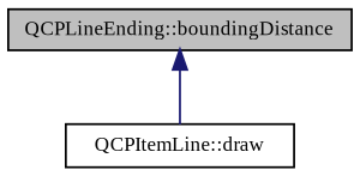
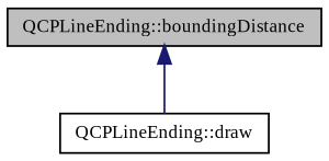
  digraph {
    rankdir=TB
    fontname="Liberation Serif"
    node [color=black fontname="Liberation Serif" fontsize=10 shape=record style=filled]
    n1 [fillcolor=grey75 fontcolor=black height=0.2 label="QCPLineEnding::boundingDistance" width=0.4]
-   n2 [fillcolor=white height=0.2 label="QCPItemLine::draw" width=0.4]
+   n2 [fillcolor=white height=0.2 label="QCPLineEnding::draw" width=0.4]
    n1 -> n2 [color=midnightblue dir=back fontname="Liberation Serif" fontsize=10 labelfontname=Helvetica labelfontsize=10 style=solid]
  }
